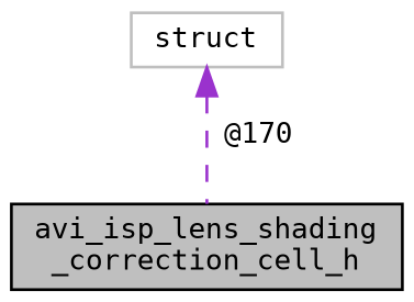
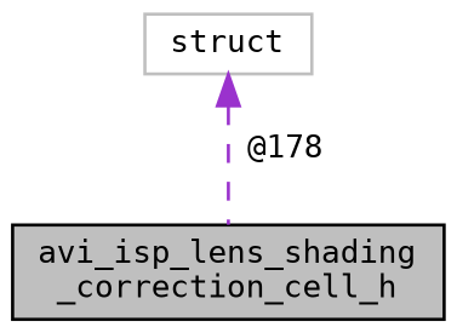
  digraph {
    fontname="DejaVu Sans Mono"
    node [fontname="DejaVu Sans Mono" fontsize=10 shape=record style=filled]
    n1 [color=black fillcolor=grey75 fontcolor=black height=0.2 label="avi_isp_lens_shading\l_correction_cell_h" width=0.4]
    n2 [color=grey75 fillcolor=white height=0.2 label=struct width=0.4]
-   n2 -> n1 [color=darkorchid3 dir=back fontname="DejaVu Sans Mono" fontsize=10 label=" @170" labelfontname=FreeSans labelfontsize=10 style=dashed]
+   n2 -> n1 [color=darkorchid3 dir=back fontname="DejaVu Sans Mono" fontsize=10 label=" @178" labelfontname=FreeSans labelfontsize=10 style=dashed]
  }
